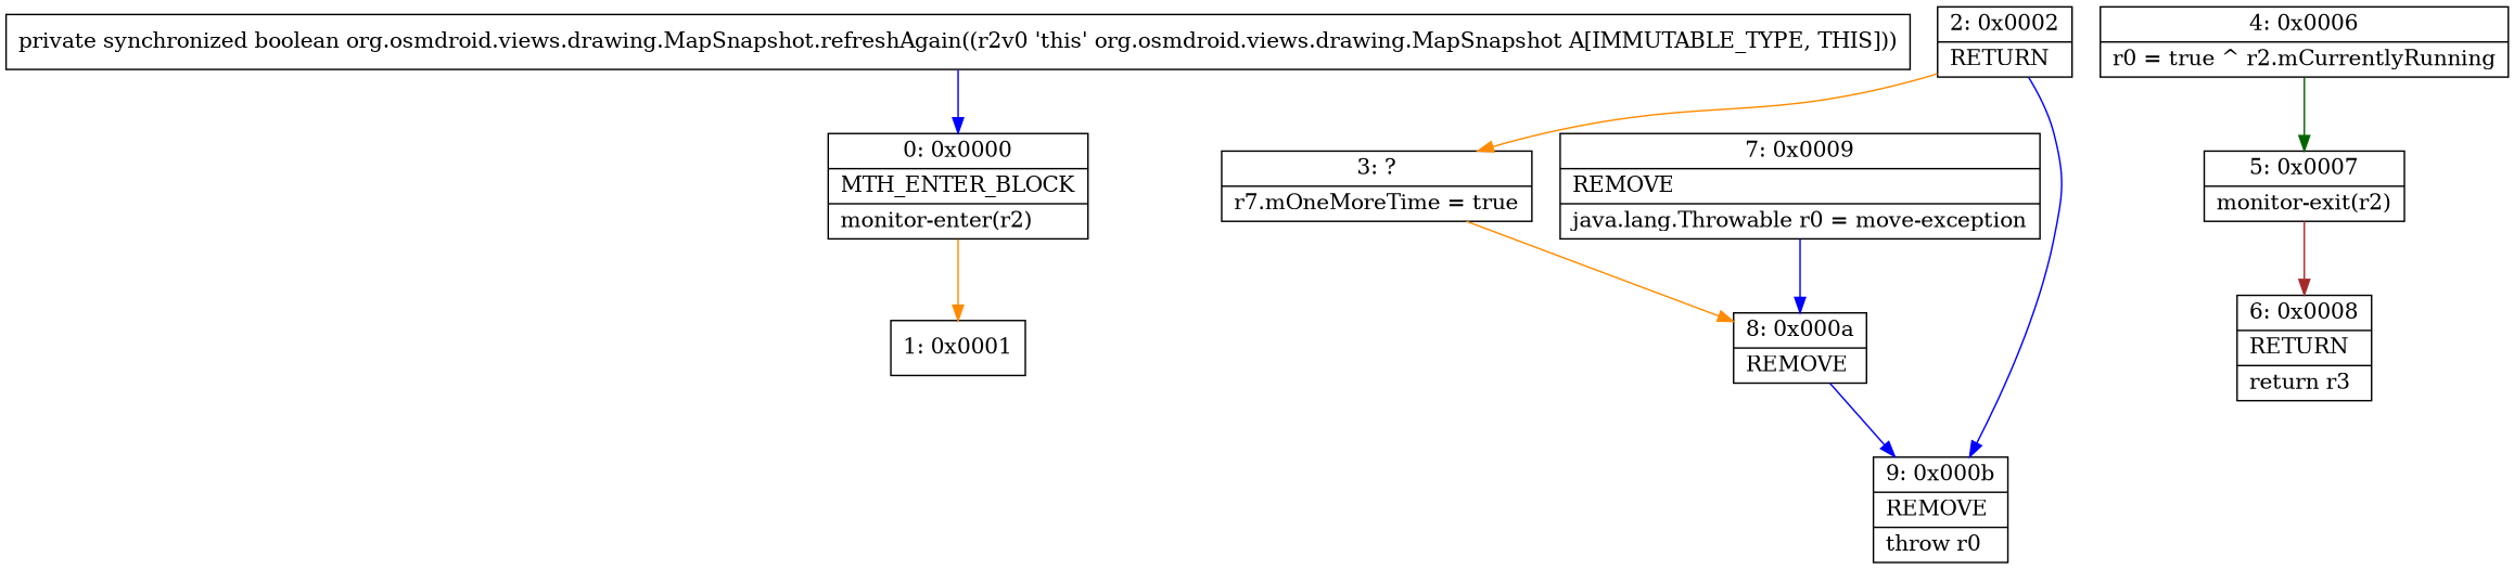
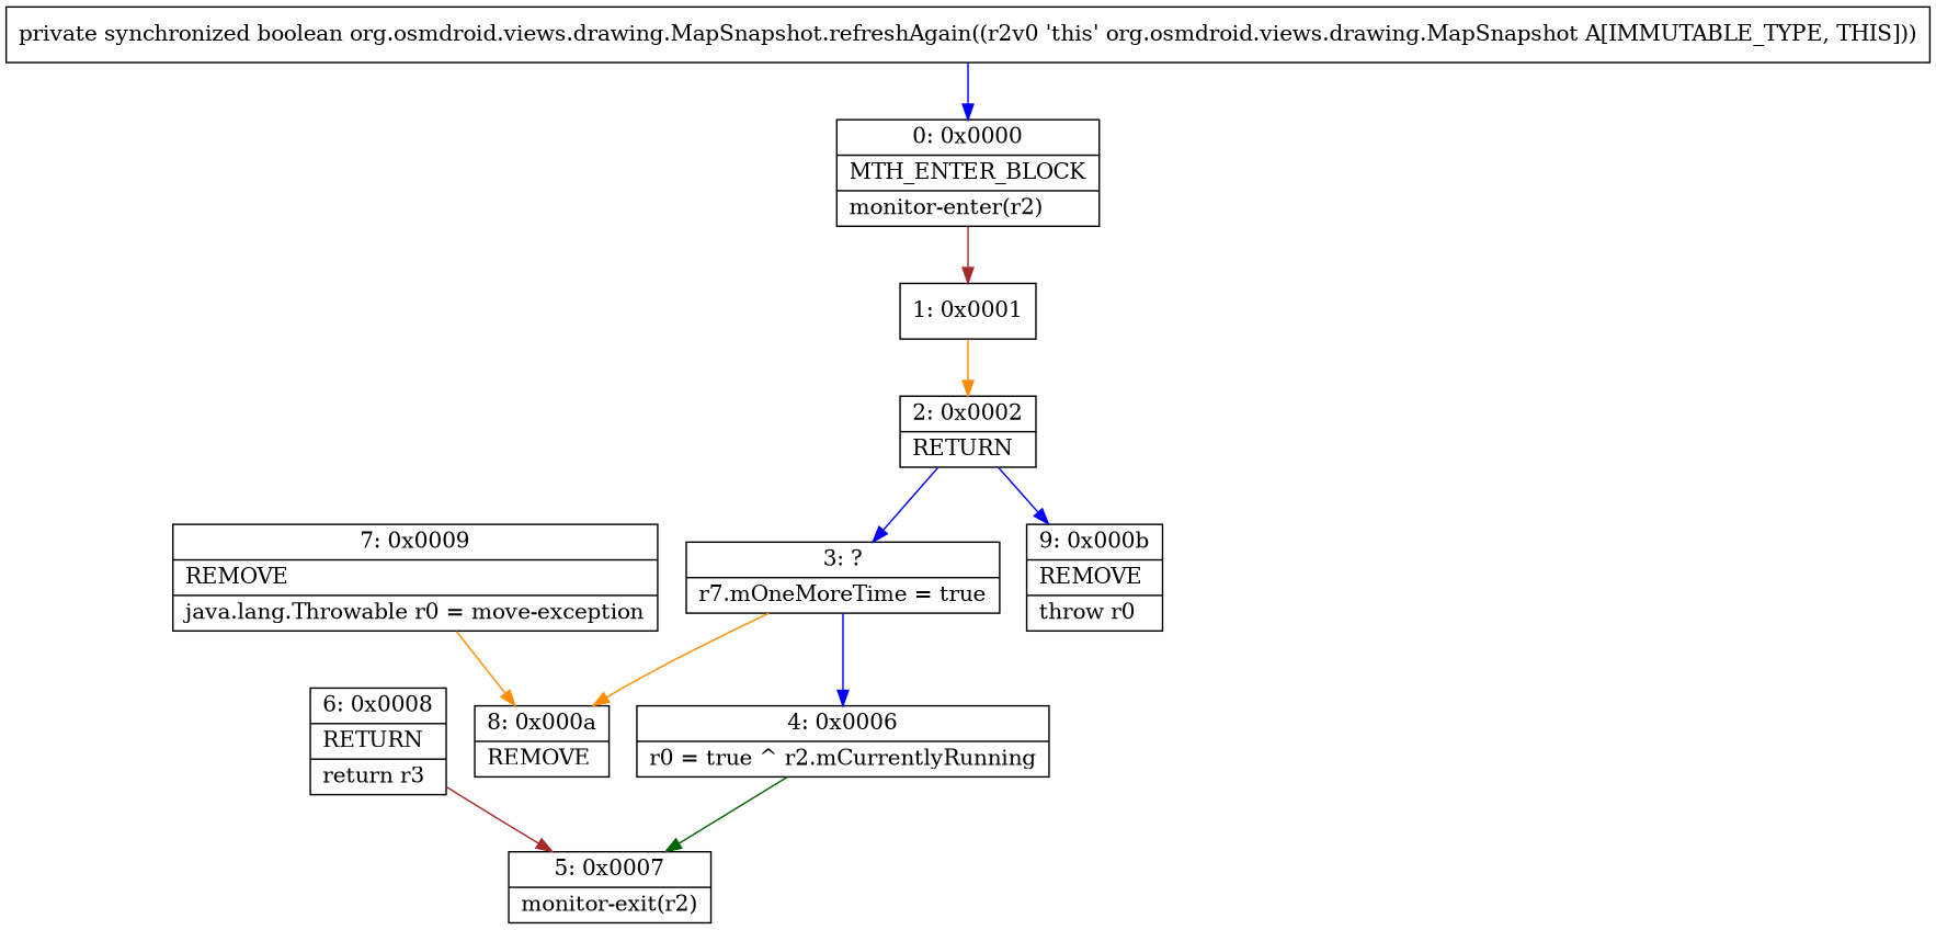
  digraph {
    node [shape=record]
    edge [color=darkorange]
    n1 [label="{0\:\ 0x0000|MTH_ENTER_BLOCK\l|monitor\-enter(r2)\l}"]
    n2 [label="{1\:\ 0x0001}"]
    n3 [label="{2\:\ 0x0002|RETURN\l}"]
    n4 [label="{3\:\ ?|r7.mOneMoreTime = true\l}"]
    n5 [label="{9\:\ 0x000b|REMOVE\l|throw r0\l}"]
    n6 [label="{4\:\ 0x0006|r0 = true ^ r2.mCurrentlyRunning\l}"]
    n7 [label="{8\:\ 0x000a|REMOVE\l}"]
    n8 [label="{7\:\ 0x0009|REMOVE\l|java.lang.Throwable r0 = move\-exception\l}"]
    n9 [label="{5\:\ 0x0007|monitor\-exit(r2)\l}"]
    n10 [label="{6\:\ 0x0008|RETURN\l|return r3\l}"]
    n11 [label="{private synchronized boolean org.osmdroid.views.drawing.MapSnapshot.refreshAgain((r2v0 'this' org.osmdroid.views.drawing.MapSnapshot A[IMMUTABLE_TYPE, THIS])) }"]
-   n1 -> n2
-   n3 -> n4
+   n1 -> n2 [color=brown]
+   n2 -> n3
+   n3 -> n4 [color=blue]
    n3 -> n5 [color=blue]
+   n4 -> n6 [color=blue]
    n4 -> n7
    n6 -> n9 [color=darkgreen]
-   n7 -> n5 [color=blue]
-   n8 -> n7 [color=blue]
-   n9 -> n10 [color=brown]
+   n8 -> n7
+   n10 -> n9 [color=brown]
    n11 -> n1 [color=blue]
  }
